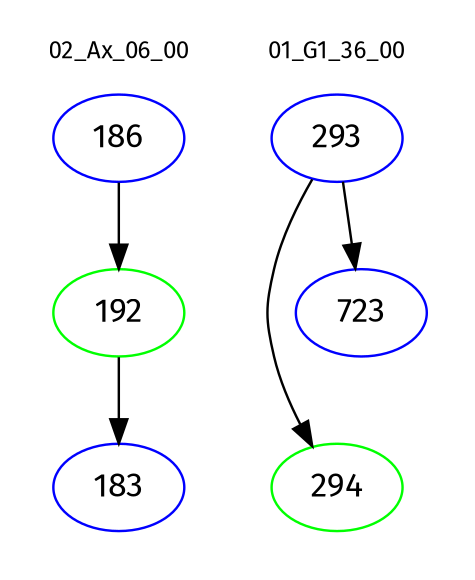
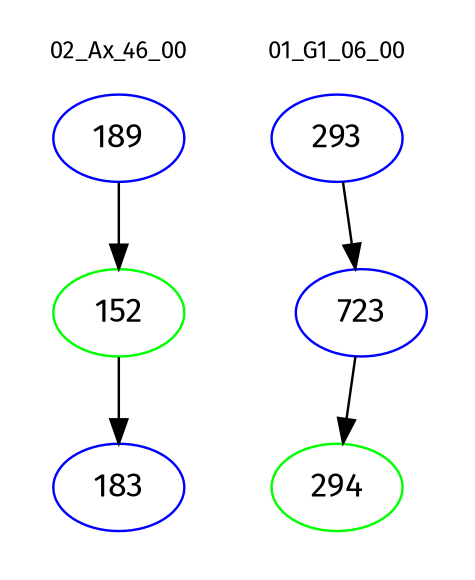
  digraph {
    fontname="Fira Sans"
    node [color=blue fontname="Fira Sans"]
    edge [color=black fontname="Fira Sans"]
-   n1 [label=186]
+   n1 [label=189]
    n2 [label=183]
-   n3 [color=green label=192]
+   n3 [color=green label=152]
    n4 [label=293]
    n5 [color=green label=294]
    n6 [label=723]
    subgraph cluster_1 {
      color=white
      fontsize=10
-     label="02_Ax_06_00"
+     label="02_Ax_46_00"
      n1
      n2
      n3
    }
    subgraph cluster_2 {
      color=white
      fontsize=10
-     label="01_G1_36_00"
+     label="01_G1_06_00"
      n4
      n5
      n6
    }
    n1 -> n3
    n3 -> n2
-   n4 -> n5
+   n6 -> n5
    n4 -> n6
  }
